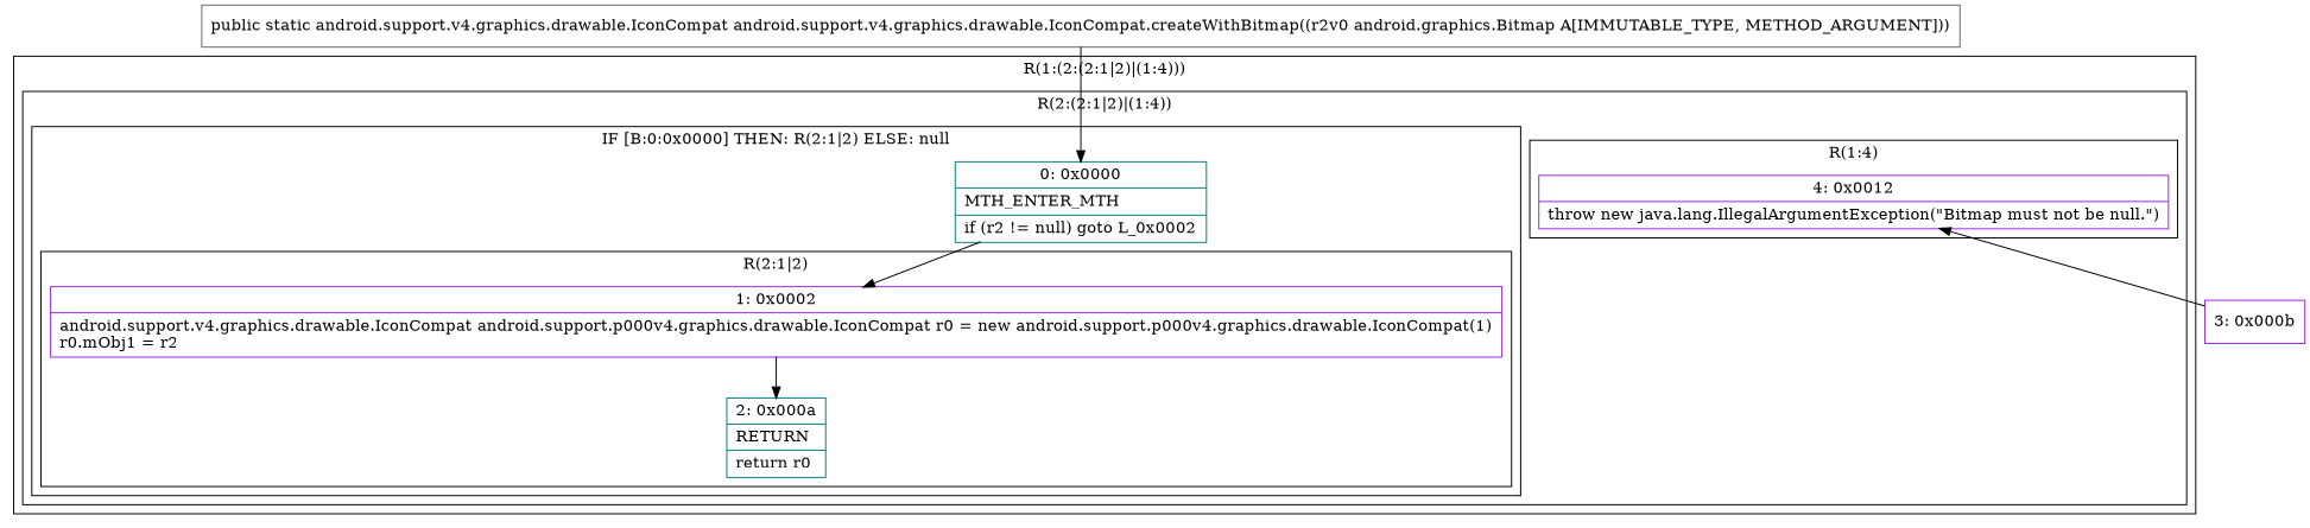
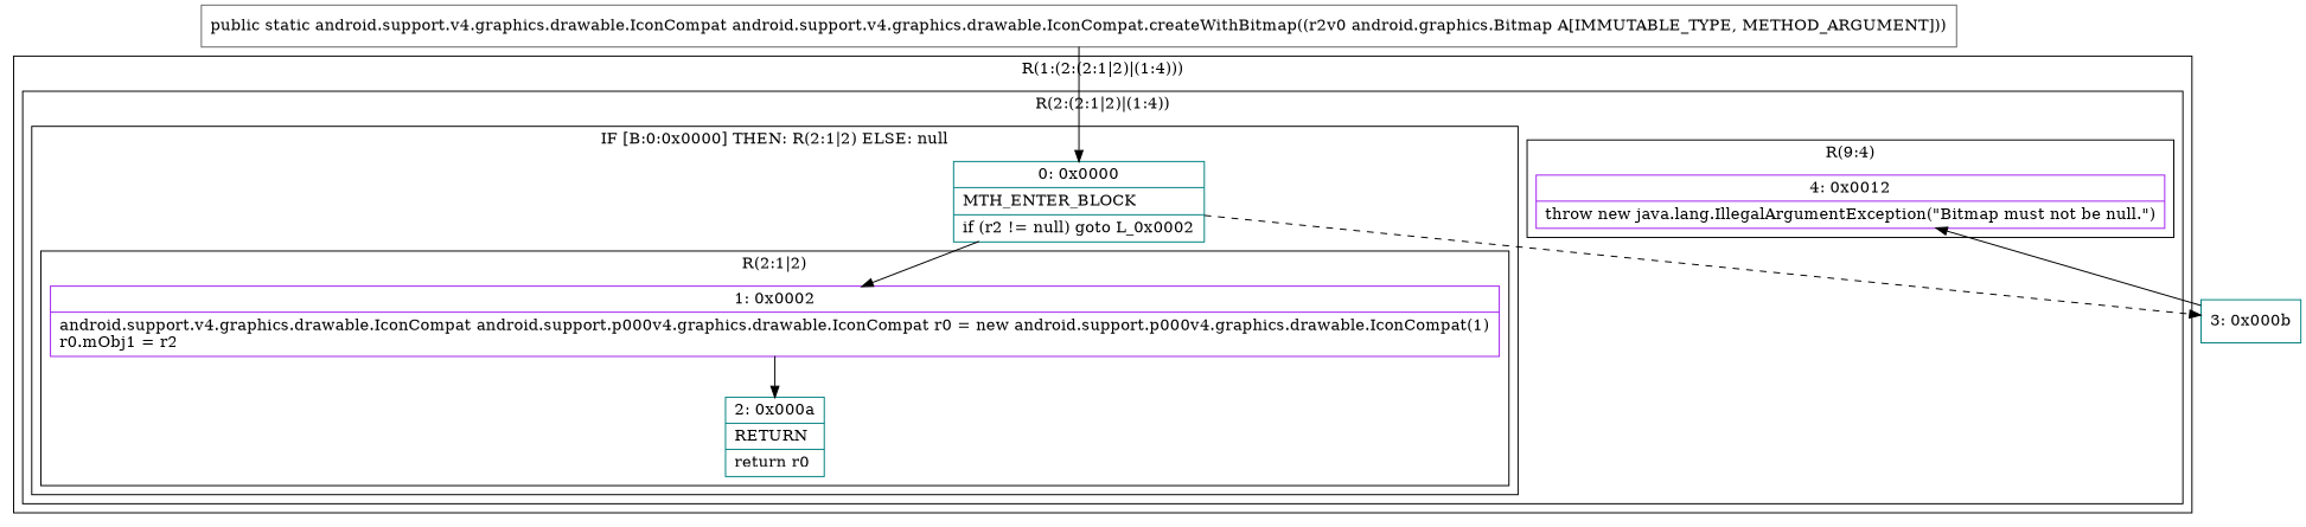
  digraph {
    fontname="DejaVu Serif"
    node [color=purple fontname="DejaVu Serif" shape=record]
    edge [fontname="DejaVu Serif"]
    n1 [label="{1\:\ 0x0002|android.support.v4.graphics.drawable.IconCompat android.support.p000v4.graphics.drawable.IconCompat r0 = new android.support.p000v4.graphics.drawable.IconCompat(1)\lr0.mObj1 = r2\l}"]
    n2 [color=teal label="{2\:\ 0x000a|RETURN\l|return r0\l}"]
-   n3 [color=teal label="{0\:\ 0x0000|MTH_ENTER_MTH\l|if (r2 != null) goto L_0x0002\l}"]
+   n3 [color=teal label="{0\:\ 0x0000|MTH_ENTER_BLOCK\l|if (r2 != null) goto L_0x0002\l}"]
    n4 [label="{4\:\ 0x0012|throw new java.lang.IllegalArgumentException(\"Bitmap must not be null.\")\l}"]
-   n5 [label="{3\:\ 0x000b}"]
+   n5 [color=teal label="{3\:\ 0x000b}"]
    n6 [color=gray40 label="{public static android.support.v4.graphics.drawable.IconCompat android.support.v4.graphics.drawable.IconCompat.createWithBitmap((r2v0 android.graphics.Bitmap A[IMMUTABLE_TYPE, METHOD_ARGUMENT])) }"]
    subgraph cluster_1 {
      label="R(1:(2:(2:1|2)|(1:4)))"
      subgraph cluster_2 {
        label="R(2:(2:1|2)|(1:4))"
        subgraph cluster_3 {
          label="IF [B:0:0x0000] THEN: R(2:1|2) ELSE: null"
          n3
          subgraph cluster_4 {
            label="R(2:1|2)"
            n1
            n2
          }
        }
        subgraph cluster_5 {
-         label="R(1:4)"
+         label="R(9:4)"
          n4
        }
      }
    }
    n1 -> n2
    n3 -> n1
+   n3 -> n5 [style=dashed]
    n5 -> n4
    n6 -> n3
  }
